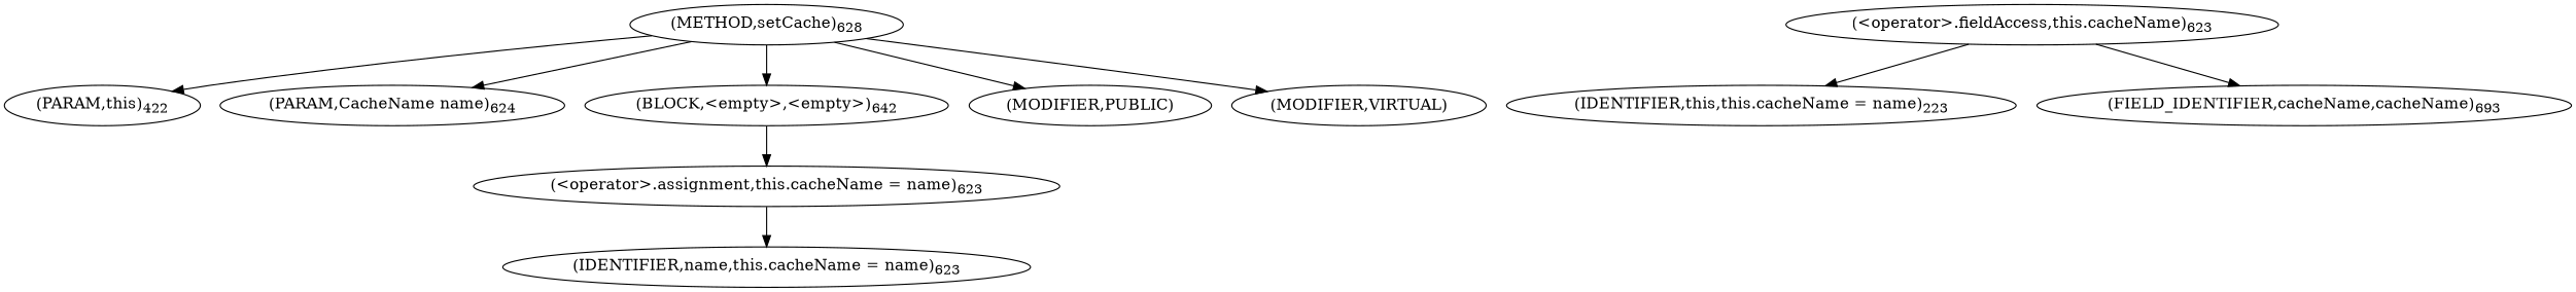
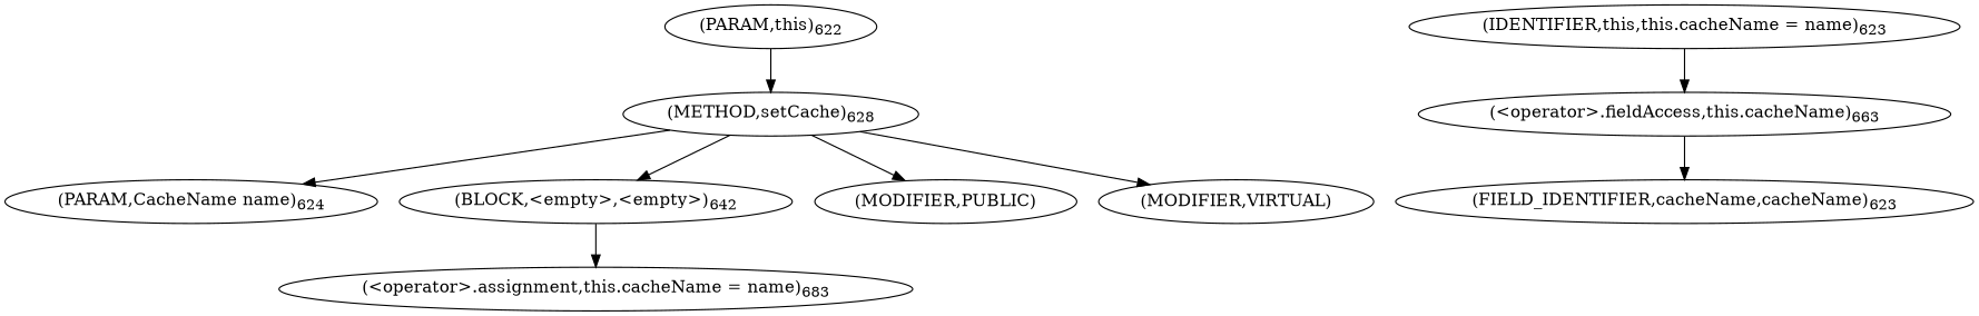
  digraph {
    n1 [label=<(METHOD,setCache)<SUB>628</SUB>>]
-   n2 [label=<(PARAM,this)<SUB>422</SUB>>]
+   n2 [label=<(PARAM,this)<SUB>622</SUB>>]
    n3 [label=<(PARAM,CacheName name)<SUB>624</SUB>>]
    n4 [label=<(BLOCK,&lt;empty&gt;,&lt;empty&gt;)<SUB>642</SUB>>]
    n5 [label=<(MODIFIER,PUBLIC)>]
    n6 [label=<(MODIFIER,VIRTUAL)>]
-   n7 [label=<(&lt;operator&gt;.assignment,this.cacheName = name)<SUB>623</SUB>>]
-   n8 [label=<(IDENTIFIER,name,this.cacheName = name)<SUB>623</SUB>>]
-   n9 [label=<(&lt;operator&gt;.fieldAccess,this.cacheName)<SUB>623</SUB>>]
-   n10 [label=<(IDENTIFIER,this,this.cacheName = name)<SUB>223</SUB>>]
-   n11 [label=<(FIELD_IDENTIFIER,cacheName,cacheName)<SUB>693</SUB>>]
-   n1 -> n2
+   n7 [label=<(&lt;operator&gt;.assignment,this.cacheName = name)<SUB>683</SUB>>]
+   n9 [label=<(&lt;operator&gt;.fieldAccess,this.cacheName)<SUB>663</SUB>>]
+   n10 [label=<(IDENTIFIER,this,this.cacheName = name)<SUB>623</SUB>>]
+   n11 [label=<(FIELD_IDENTIFIER,cacheName,cacheName)<SUB>623</SUB>>]
+   n2 -> n1
    n1 -> n3
    n1 -> n4
    n1 -> n5
    n1 -> n6
    n4 -> n7
-   n7 -> n8
-   n9 -> n10
+   n10 -> n9
    n9 -> n11
  }
